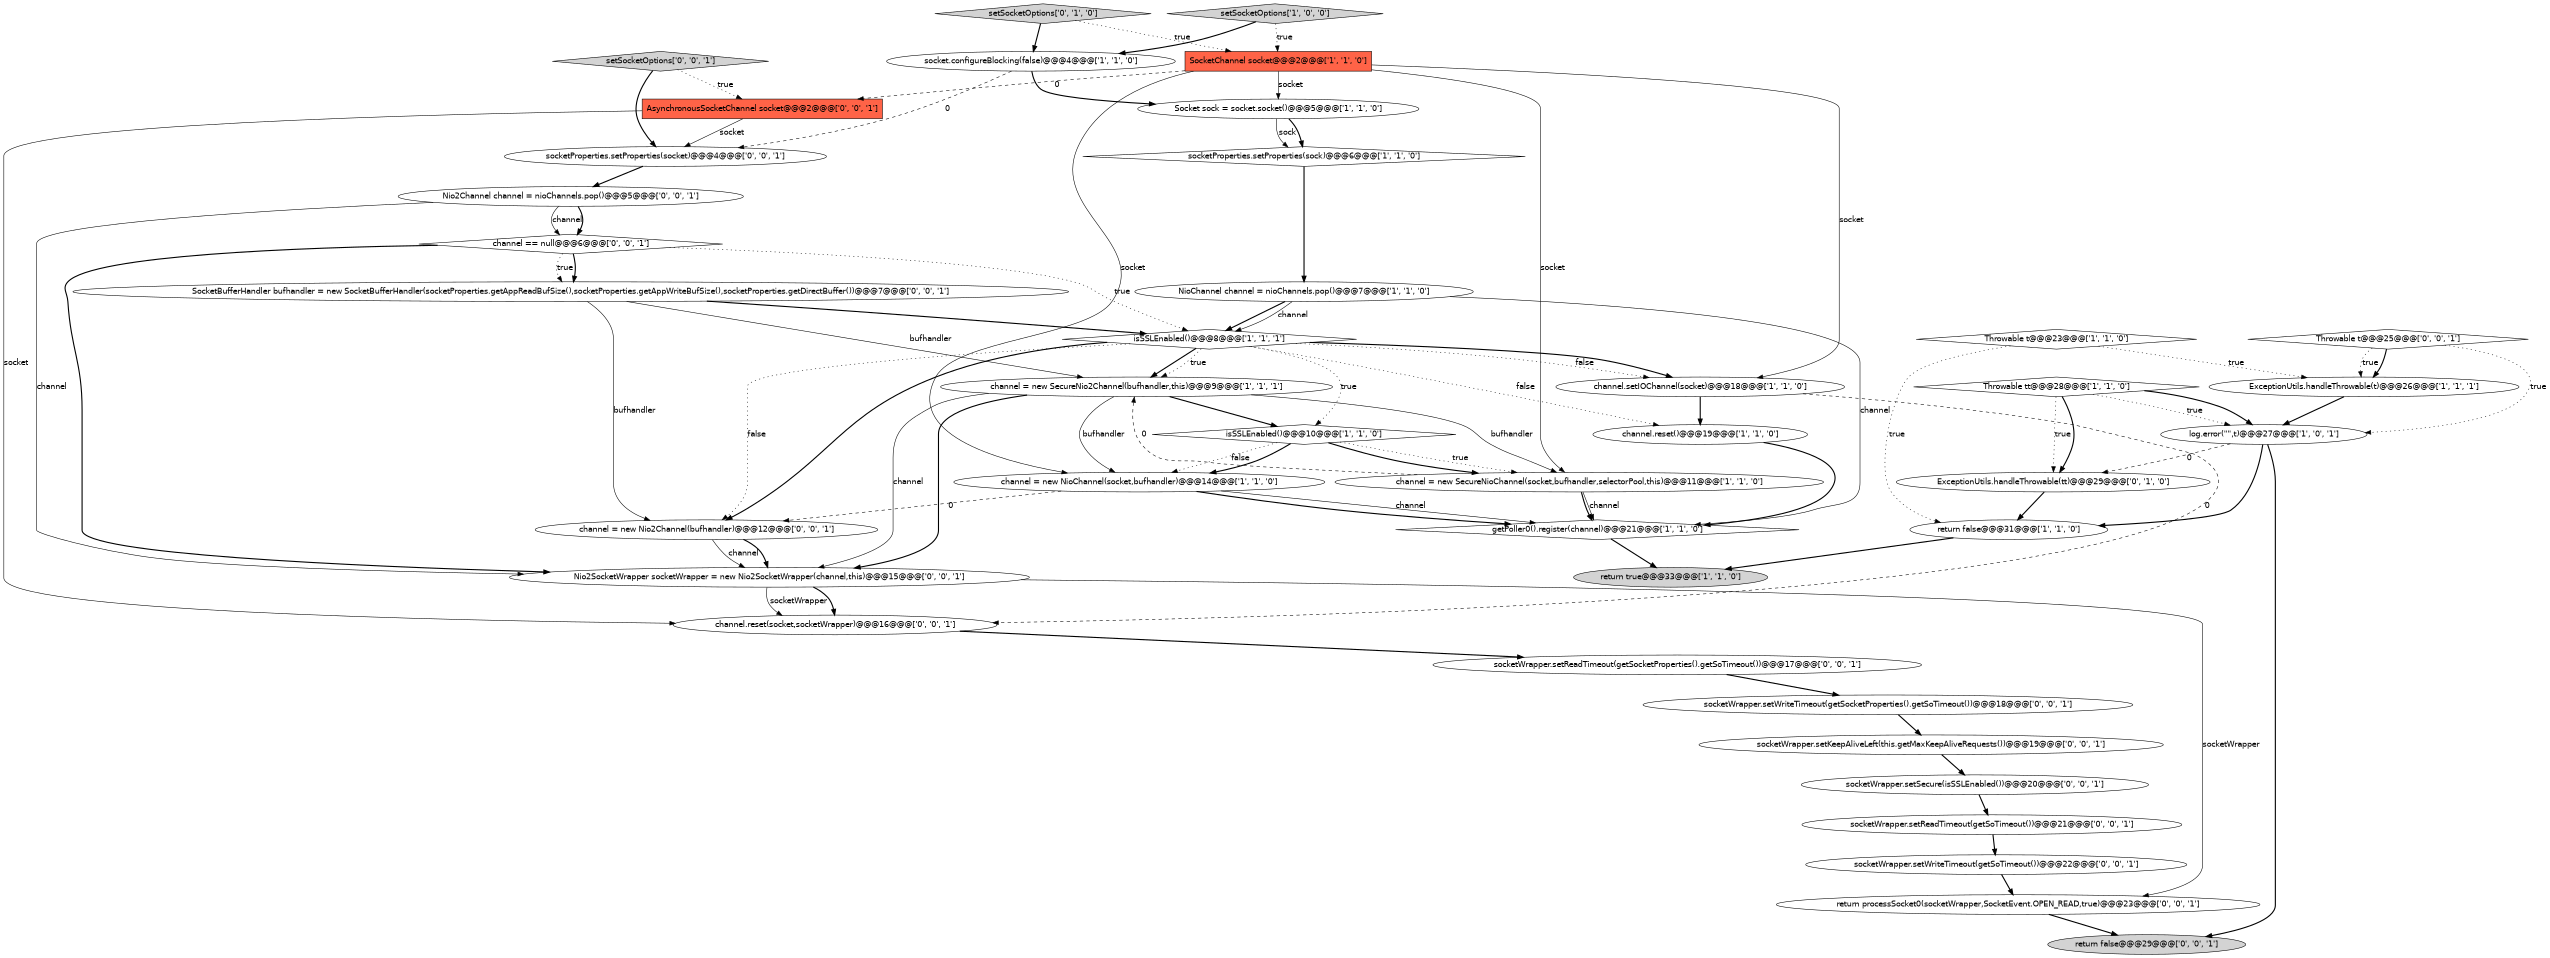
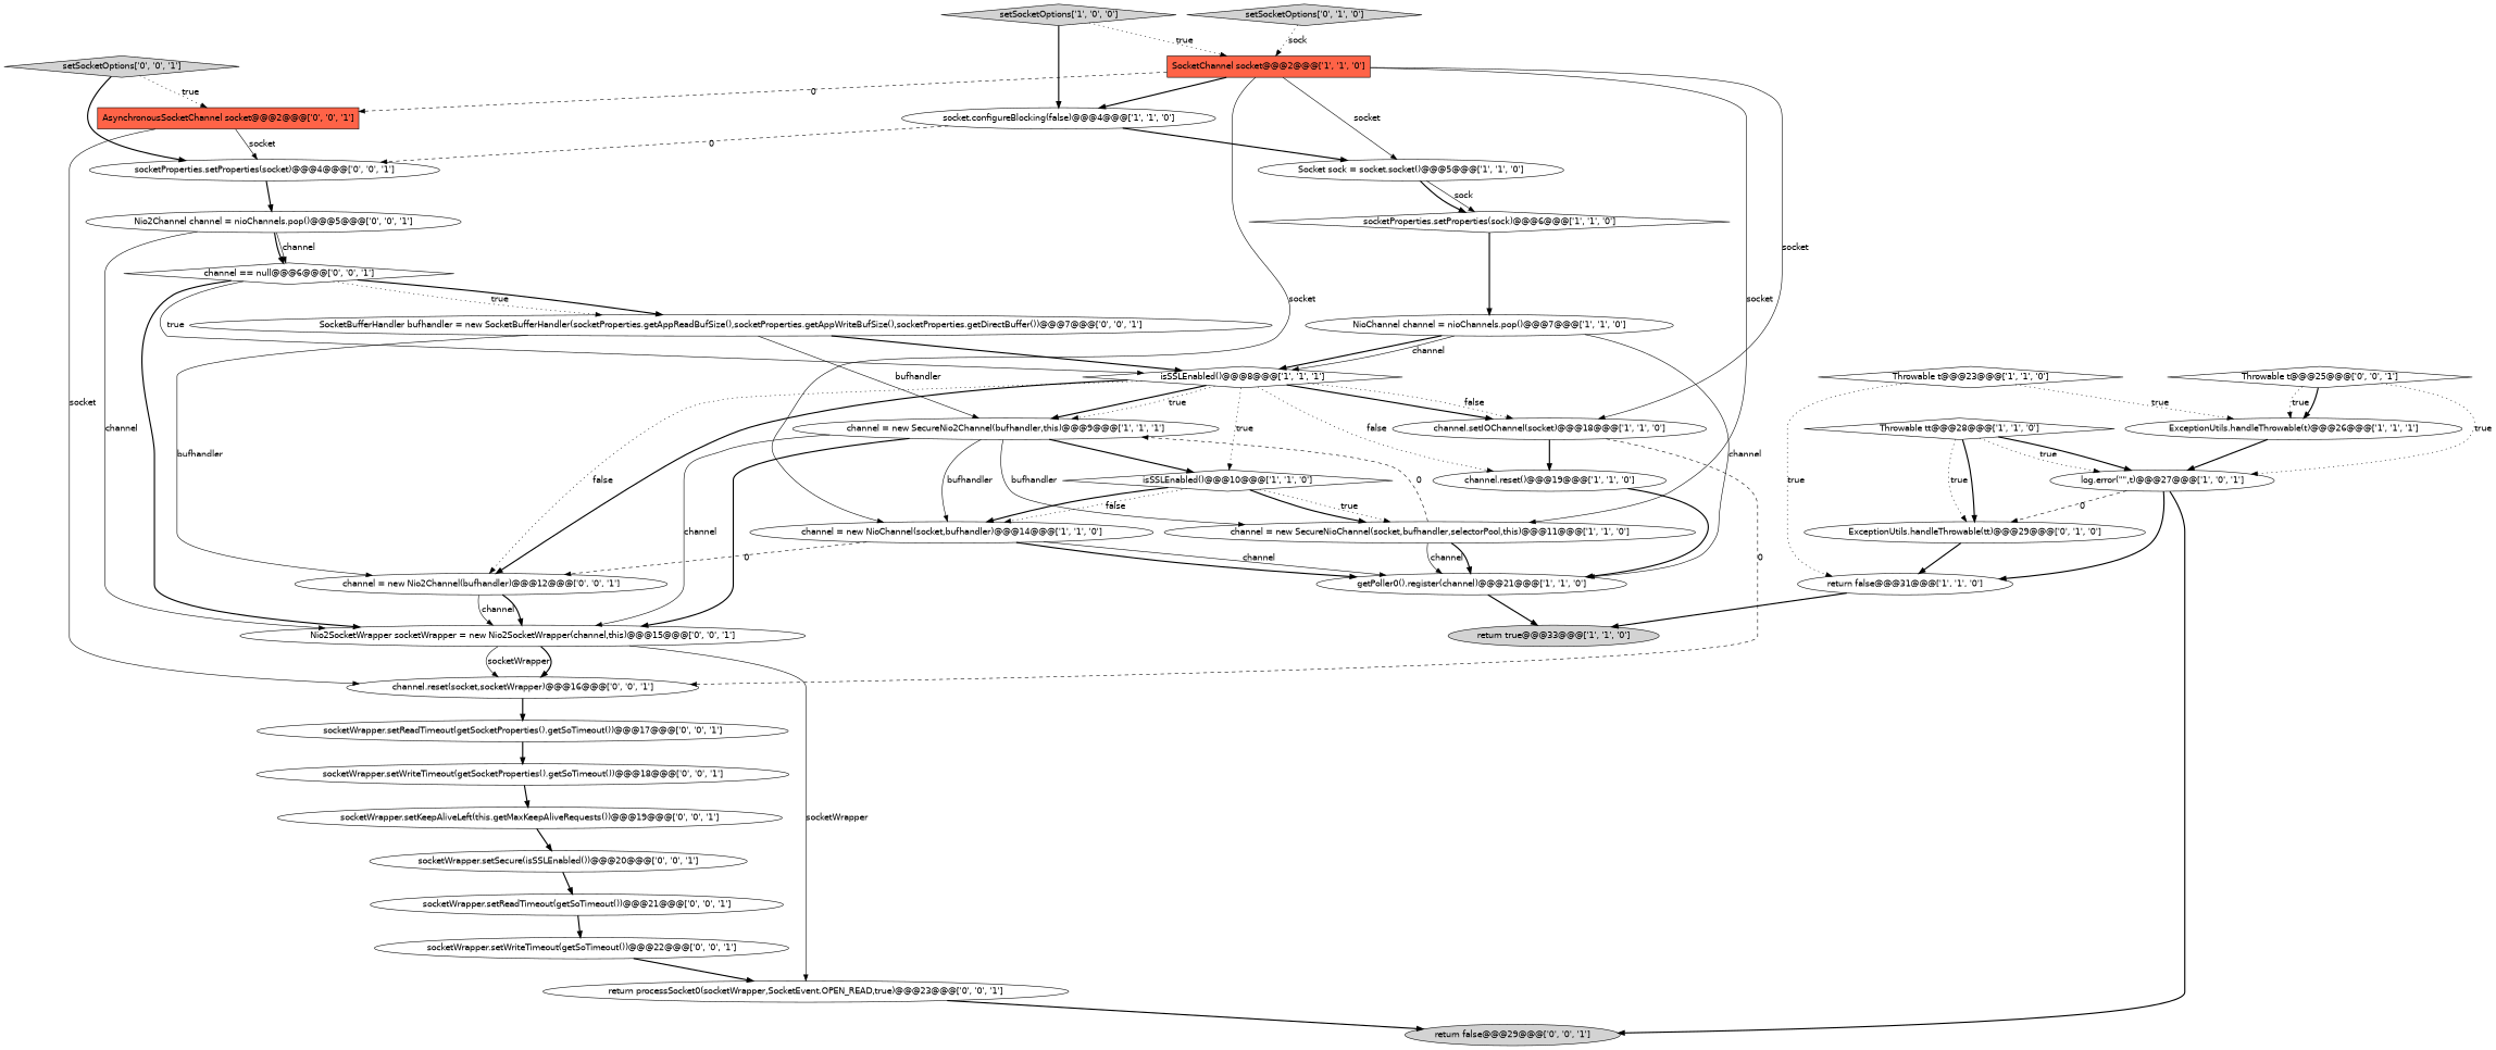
  digraph {
    fontname="DejaVu Sans"
    node [fillcolor=white fontname="DejaVu Sans" shape=ellipse style=filled]
    edge [fontname="DejaVu Sans" style=bold]
    n1 [label="channel == null@@@6@@@['0', '0', '1']" shape=diamond]
    n2 [label="SocketBufferHandler bufhandler = new SocketBufferHandler(socketProperties.getAppReadBufSize(),socketProperties.getAppWriteBufSize(),socketProperties.getDirectBuffer())@@@7@@@['0', '0', '1']"]
    n3 [label="isSSLEnabled()@@@8@@@['1', '1', '1']" shape=diamond]
    n4 [label="Nio2SocketWrapper socketWrapper = new Nio2SocketWrapper(channel,this)@@@15@@@['0', '0', '1']"]
    n5 [label="channel = new Nio2Channel(bufhandler)@@@12@@@['0', '0', '1']"]
    n6 [label="channel = new SecureNio2Channel(bufhandler,this)@@@9@@@['1', '1', '1']"]
    n7 [label="channel.reset()@@@19@@@['1', '1', '0']"]
    n8 [label="channel.setIOChannel(socket)@@@18@@@['1', '1', '0']"]
    n9 [label="isSSLEnabled()@@@10@@@['1', '1', '0']" shape=diamond]
    n10 [label="channel.reset(socket,socketWrapper)@@@16@@@['0', '0', '1']"]
    n11 [label="return processSocket0(socketWrapper,SocketEvent.OPEN_READ,true)@@@23@@@['0', '0', '1']"]
    n12 [fillcolor=lightgray label="return false@@@29@@@['0', '0', '1']"]
    n13 [label="socketWrapper.setReadTimeout(getSoTimeout())@@@21@@@['0', '0', '1']"]
    n14 [label="socketWrapper.setWriteTimeout(getSoTimeout())@@@22@@@['0', '0', '1']"]
    n15 [fillcolor=lightgray label="setSocketOptions['0', '1', '0']" shape=diamond]
    n16 [fillcolor=tomato label="SocketChannel socket@@@2@@@['1', '1', '0']" shape=box]
    n17 [label="socket.configureBlocking(false)@@@4@@@['1', '1', '0']"]
    n18 [fillcolor=tomato label="AsynchronousSocketChannel socket@@@2@@@['0', '0', '1']" shape=box]
    n19 [label="Socket sock = socket.socket()@@@5@@@['1', '1', '0']"]
    n20 [label="channel = new SecureNioChannel(socket,bufhandler,selectorPool,this)@@@11@@@['1', '1', '0']"]
    n21 [label="channel = new NioChannel(socket,bufhandler)@@@14@@@['1', '1', '0']"]
    n22 [label="socketProperties.setProperties(socket)@@@4@@@['0', '0', '1']"]
-   n23 [label="getPoller0().register(channel)@@@21@@@['1', '1', '0']" shape=diamond]
+   n23 [label="getPoller0().register(channel)@@@21@@@['1', '1', '0']"]
    n24 [fillcolor=lightgray label="return true@@@33@@@['1', '1', '0']"]
    n25 [label="socketWrapper.setWriteTimeout(getSocketProperties().getSoTimeout())@@@18@@@['0', '0', '1']"]
    n26 [label="socketWrapper.setKeepAliveLeft(this.getMaxKeepAliveRequests())@@@19@@@['0', '0', '1']"]
    n27 [label="socketWrapper.setSecure(isSSLEnabled())@@@20@@@['0', '0', '1']"]
    n28 [label="ExceptionUtils.handleThrowable(t)@@@26@@@['1', '1', '1']"]
    n29 [label="log.error(\"\",t)@@@27@@@['1', '0', '1']"]
    n30 [label="return false@@@31@@@['1', '1', '0']"]
    n31 [label="ExceptionUtils.handleThrowable(tt)@@@29@@@['0', '1', '0']"]
    n32 [label="socketWrapper.setReadTimeout(getSocketProperties().getSoTimeout())@@@17@@@['0', '0', '1']"]
    n33 [label="Nio2Channel channel = nioChannels.pop()@@@5@@@['0', '0', '1']"]
    n34 [label="Throwable t@@@25@@@['0', '0', '1']" shape=diamond]
    n35 [label="socketProperties.setProperties(sock)@@@6@@@['1', '1', '0']" shape=diamond]
    n36 [label="Throwable tt@@@28@@@['1', '1', '0']" shape=diamond]
    n37 [label="NioChannel channel = nioChannels.pop()@@@7@@@['1', '1', '0']"]
    n38 [fillcolor=lightgray label="setSocketOptions['1', '0', '0']" shape=diamond]
    n39 [label="Throwable t@@@23@@@['1', '1', '0']" shape=diamond]
    n40 [fillcolor=lightgray label="setSocketOptions['0', '0', '1']" shape=diamond]
    n1 -> n2
    n1 -> n2 [label=true style=dotted]
-   n1 -> n3 [label=true style=dotted]
+   n1 -> n3 [label=true style=solid]
    n1 -> n4
    n2 -> n3
    n2 -> n5 [label=bufhandler style=solid]
    n2 -> n6 [label=bufhandler style=solid]
    n3 -> n5 [label=false style=dotted]
    n3 -> n5
    n3 -> n6
    n3 -> n6 [label=true style=dotted]
    n3 -> n7 [label=false style=dotted]
    n3 -> n8 [label=false style=dotted]
    n3 -> n8
    n3 -> n9 [label=true style=dotted]
    n4 -> n10 [label=socketWrapper style=solid]
    n4 -> n10
    n4 -> n11 [label=socketWrapper style=solid]
    n5 -> n4 [label=channel style=solid]
    n5 -> n4
    n6 -> n4 [label=channel style=solid]
    n6 -> n4
    n6 -> n9
    n6 -> n20 [label=bufhandler style=solid]
    n6 -> n21 [label=bufhandler style=solid]
    n7 -> n23
    n8 -> n7
    n8 -> n10 [label=0 style=dashed]
    n9 -> n20 [label=true style=dotted]
    n9 -> n20
    n9 -> n21 [label=false style=dotted]
    n9 -> n21
    n10 -> n32
    n11 -> n12
    n13 -> n14
    n14 -> n11
-   n15 -> n16 [label=true style=dotted]
-   n15 -> n17
+   n15 -> n16 [label=sock style=dotted]
+   n16 -> n17
    n16 -> n8 [label=socket style=solid]
    n16 -> n18 [label=0 style=dashed]
    n16 -> n19 [label=socket style=solid]
    n16 -> n20 [label=socket style=solid]
    n16 -> n21 [label=socket style=solid]
    n17 -> n19
    n17 -> n22 [label=0 style=dashed]
    n18 -> n10 [label=socket style=solid]
    n18 -> n22 [label=socket style=solid]
    n19 -> n35 [label=sock style=solid]
    n19 -> n35
    n20 -> n6 [label=0 style=dashed]
    n20 -> n23 [label=channel style=solid]
    n20 -> n23
    n21 -> n5 [label=0 style=dashed]
    n21 -> n23 [label=channel style=solid]
    n21 -> n23
    n22 -> n33
    n23 -> n24
    n25 -> n26
    n26 -> n27
    n27 -> n13
    n28 -> n29
    n29 -> n12
    n29 -> n30
    n29 -> n31 [label=0 style=dashed]
    n30 -> n24
    n31 -> n30
    n32 -> n25
    n33 -> n1 [label=channel style=solid]
    n33 -> n1
    n33 -> n4 [label=channel style=solid]
    n34 -> n28
    n34 -> n28 [label=true style=dotted]
    n34 -> n29 [label=true style=dotted]
    n35 -> n37
    n36 -> n29
    n36 -> n29 [label=true style=dotted]
    n36 -> n31
    n36 -> n31 [label=true style=dotted]
    n37 -> n3
    n37 -> n3 [label=channel style=solid]
    n37 -> n23 [label=channel style=solid]
    n38 -> n16 [label=true style=dotted]
    n38 -> n17
    n39 -> n28 [label=true style=dotted]
    n39 -> n30 [label=true style=dotted]
    n40 -> n18 [label=true style=dotted]
    n40 -> n22
  }
